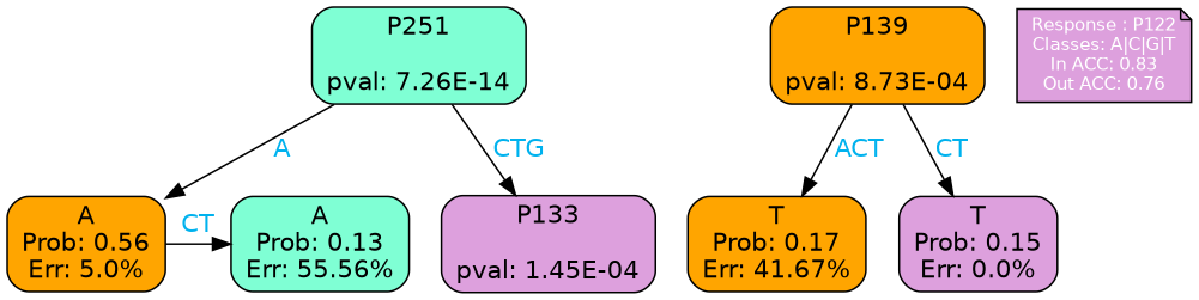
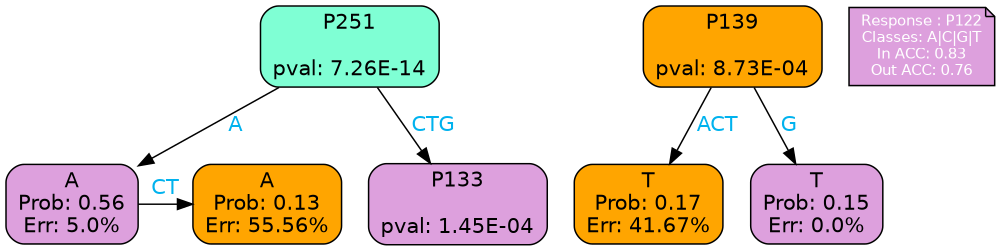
  digraph {
    ranksep=equally
    splines=polylines
    node [color=black fillcolor=orange fontname=helvetica shape=box style="filled, rounded"]
    edge [fontcolor=deepskyblue2 fontname=helvetica]
-   n1 [label="A\nProb: 0.56\nErr: 5.0%"]
+   n1 [fillcolor=plum label="A\nProb: 0.56\nErr: 5.0%"]
    n2 [label="T\nProb: 0.17\nErr: 41.67%"]
    n3 [fillcolor=plum label="T\nProb: 0.15\nErr: 0.0%"]
-   n4 [fillcolor=aquamarine label="A\nProb: 0.13\nErr: 55.56%"]
+   n4 [label="A\nProb: 0.13\nErr: 55.56%"]
    n5 [align=left fillcolor=plum fontcolor=white fontsize=10 label="Response : P122\nClasses: A|C|G|T\nIn ACC: 0.83\nOut ACC: 0.76\n" shape=note style=filled]
    n6 [fillcolor=aquamarine label="P251\n\npval: 7.26E-14"]
    n7 [fillcolor=plum label="P133\n\npval: 1.45E-04"]
    n8 [label="P139\n\npval: 8.73E-04"]
    subgraph sub_1 {
      rank=same
      n1
      n2
      n3
      n4
    }
    subgraph sub_2 {
      rank=same
      n5
      n6
    }
    n1 -> n4 [label=CT]
    n6 -> n1 [label=A]
    n6 -> n7 [label=CTG]
    n8 -> n2 [label=ACT]
-   n8 -> n3 [label=CT]
+   n8 -> n3 [label=G]
  }
